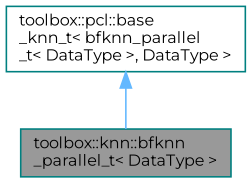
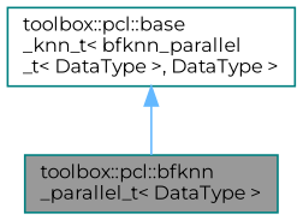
  digraph {
    fontname=Montserrat
    node [color=teal fontname=Montserrat fontsize=10 shape=box style=filled]
-   n1 [fillcolor=grey60 fontcolor=black height=0.2 label="toolbox::knn::bfknn\l_parallel_t\< DataType \>" width=0.4]
+   n1 [fillcolor=grey60 fontcolor=black height=0.2 label="toolbox::pcl::bfknn\l_parallel_t\< DataType \>" width=0.4]
    n2 [fillcolor=white height=0.2 label="toolbox::pcl::base\l_knn_t\< bfknn_parallel\l_t\< DataType \>, DataType \>" width=0.4]
    n2 -> n1 [color=steelblue1 dir=back fontname=Montserrat fontsize=10 labelfontname=Helvetica labelfontsize=10 style=solid]
  }
